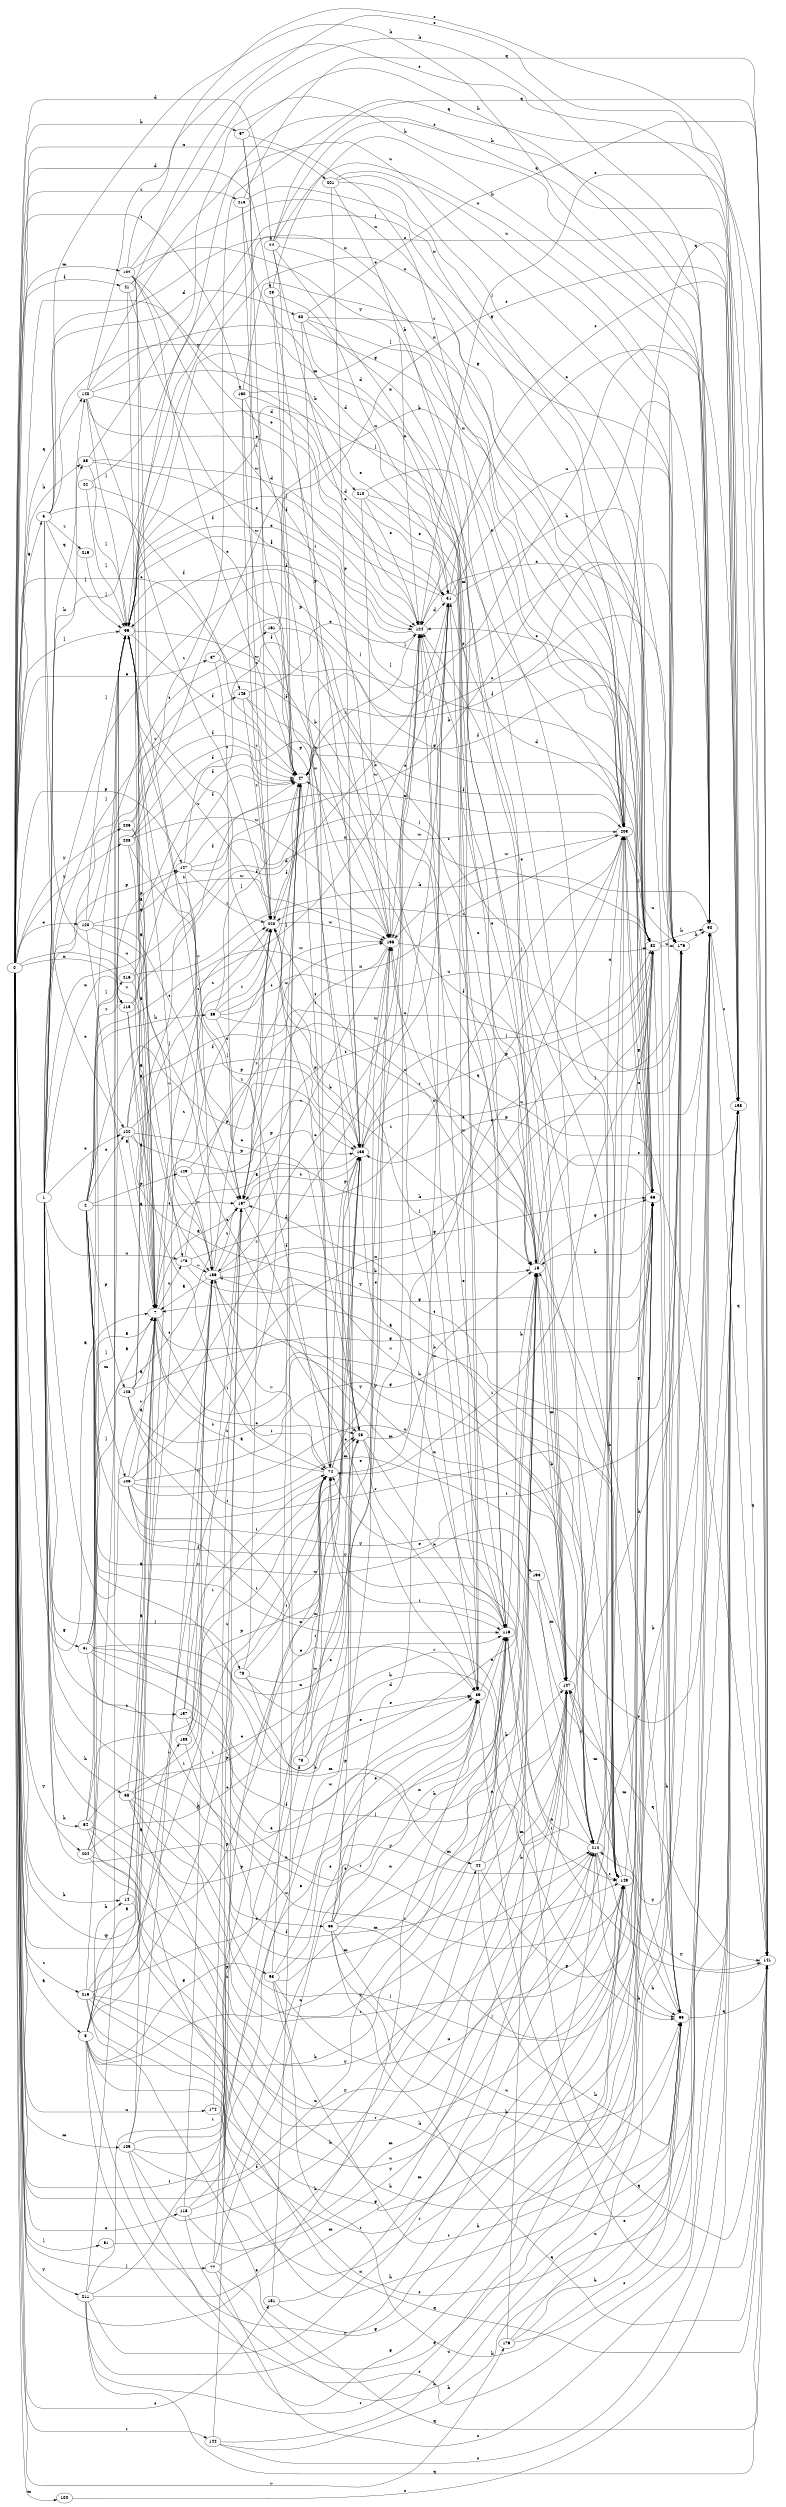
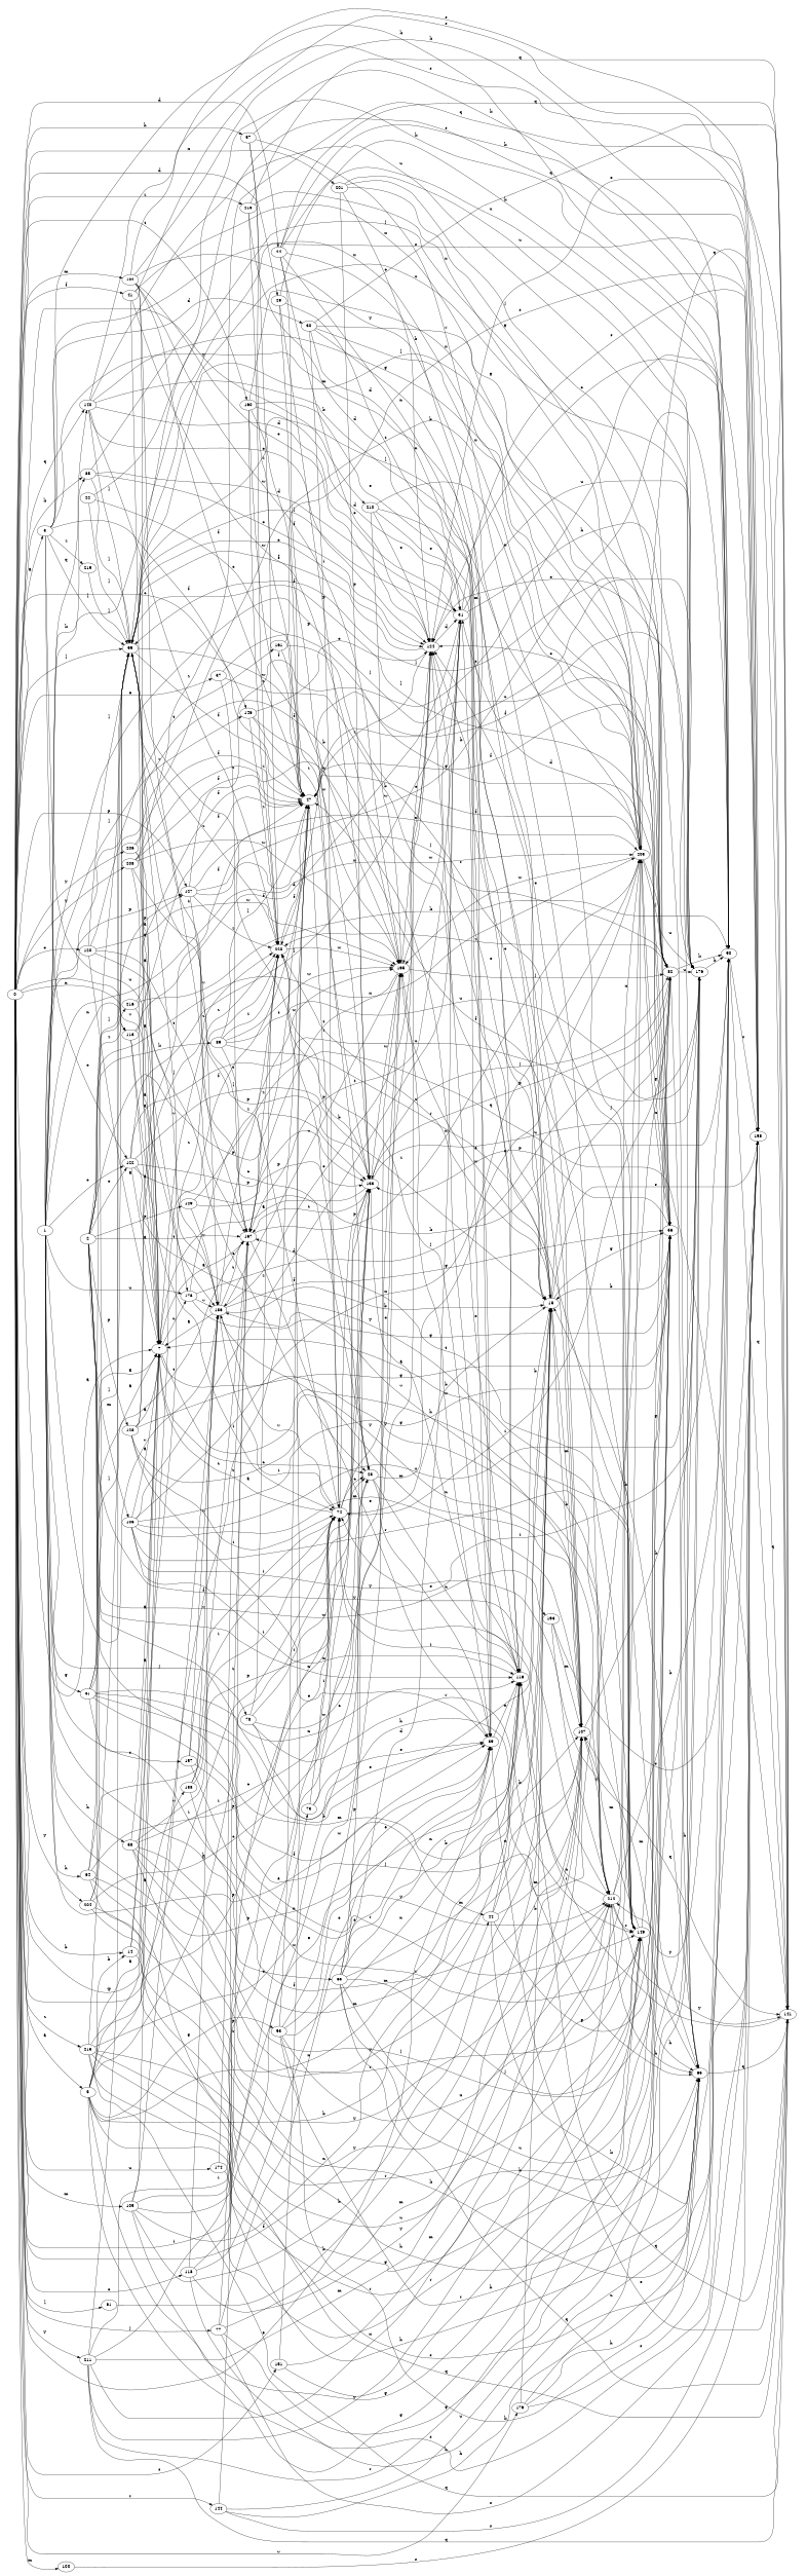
  strict digraph {
    rankdir=LR
    0
    3
    5
    7
    14
    24
    29
    37
    39
    41
    44
    57
    73
    74
    77
    85
    91
    99
    100
    102
    105
    113
    118
    120
    127
    140
    144
    151
    160
    174
    179
    186
    188
    201
    204
    206
    208
    210
    211
    213
    215
    146
    122
    175
    203
    30
    47
    90
    107
    219
    116
    158
    15
    53
    56
    149
    220
    65
    212
    23
    22
    82
    124
    141
    176
    133
    31
    167
    195
    1
    51
    58
    63
    64
    78
    157
    161
    2
    89
    106
    128
    129
    193
    216
    0 -> 3 [label=a]
    0 -> 5 [label=a]
    0 -> 7 [label=a]
    0 -> 14 [label=b]
    0 -> 24 [label=d]
    0 -> 29 [label=d]
    0 -> 37 [label=e]
    0 -> 39 [label=e]
    0 -> 41 [label=f]
    0 -> 44 [label=f]
    0 -> 57 [label=h]
    0 -> 73 [label=i]
    0 -> 74 [label=i]
    0 -> 77 [label=j]
    0 -> 85 [label=k]
    0 -> 91 [label=l]
    0 -> 99 [label=l]
    0 -> 100 [label=m]
    0 -> 102 [label=m]
    0 -> 105 [label=m]
    0 -> 113 [label=n]
    0 -> 118 [label=o]
    0 -> 120 [label=o]
    0 -> 127 [label=p]
    0 -> 140 [label=q]
    0 -> 144 [label=r]
    0 -> 151 [label=s]
    0 -> 160 [label=t]
    0 -> 174 [label=u]
    0 -> 179 [label=v]
    0 -> 186 [label=v]
    0 -> 188 [label=w]
    0 -> 201 [label=x]
    0 -> 204 [label=y]
    0 -> 206 [label=y]
    0 -> 208 [label=y]
    0 -> 210 [label=y]
    0 -> 211 [label=y]
    0 -> 213 [label=z]
    0 -> 215 [label=z]
    0 -> 146 [label=c]
    3 -> 99 [label=l]
    3 -> 122 [label=o]
    3 -> 175 [label=u]
    3 -> 203 [label=x]
    3 -> 30 [label=d]
    3 -> 47 [label=f]
    3 -> 90 [label=k]
    3 -> 107 [label=m]
    3 -> 219 [label=z]
    5 -> 7 [label=a]
    5 -> 14 [label=b]
    5 -> 74 [label=i]
    5 -> 47 [label=f]
    5 -> 116 [label=n]
    5 -> 158 [label=s]
    5 -> 15 [label=b]
    5 -> 53 [label=g]
    5 -> 56 [label=g]
    5 -> 149 [label=r]
    5 -> 220 [label=z]
    7 -> 175 [label=u]
    7 -> 220 [label=z]
    7 -> 65 [label=h]
    7 -> 212 [label=y]
    7 -> 23 [label=c]
    14 -> 7 [label=a]
    14 -> 47 [label=f]
    14 -> 149 [label=r]
    24 -> 47 [label=f]
    24 -> 90 [label=k]
    24 -> 116 [label=n]
    24 -> 15 [label=b]
    24 -> 124 [label=o]
    24 -> 141 [label=q]
    24 -> 176 [label=u]
    29 -> 47 [label=f]
    29 -> 90 [label=k]
    29 -> 133 [label=p]
    29 -> 31 [label=d]
    37 -> 15 [label=b]
    37 -> 56 [label=g]
    37 -> 167 [label=t]
    39 -> 116 [label=n]
    39 -> 195 [label=w]
    41 -> 7 [label=a]
    41 -> 203 [label=x]
    41 -> 158 [label=s]
    41 -> 195 [label=w]
    44 -> 90 [label=k]
    44 -> 107 [label=m]
    44 -> 116 [label=n]
    44 -> 15 [label=b]
    44 -> 56 [label=g]
    57 -> 47 [label=f]
    57 -> 90 [label=k]
    57 -> 149 [label=r]
    57 -> 220 [label=z]
    73 -> 39 [label=e]
    73 -> 74 [label=i]
    73 -> 23 [label=c]
    74 -> 7 [label=a]
    74 -> 99 [label=l]
    74 -> 186 [label=v]
    74 -> 15 [label=b]
    74 -> 23 [label=c]
    74 -> 124 [label=o]
    74 -> 133 [label=p]
    77 -> 39 [label=e]
    77 -> 107 [label=m]
    77 -> 158 [label=s]
    77 -> 56 [label=g]
    77 -> 167 [label=t]
    85 -> 99 [label=l]
    85 -> 90 [label=k]
    85 -> 124 [label=o]
    85 -> 31 [label=d]
    91 -> 15 [label=b]
    99 -> 7 [label=a]
    99 -> 47 [label=f]
    99 -> 158 [label=s]
    99 -> 220 [label=z]
    99 -> 23 [label=c]
    99 -> 124 [label=o]
    99 -> 176 [label=u]
    99 -> 195 [label=w]
    100 -> 158 [label=s]
    102 -> 7 [label=a]
    102 -> 47 [label=f]
    102 -> 90 [label=k]
    102 -> 158 [label=s]
    102 -> 212 [label=y]
    102 -> 124 [label=o]
    102 -> 167 [label=t]
    102 -> 195 [label=w]
    105 -> 7 [label=a]
    105 -> 39 [label=e]
    105 -> 186 [label=v]
    105 -> 116 [label=n]
    105 -> 15 [label=b]
    105 -> 56 [label=g]
    105 -> 133 [label=p]
    113 -> 7 [label=a]
    113 -> 74 [label=i]
    113 -> 47 [label=f]
    113 -> 31 [label=d]
    118 -> 39 [label=e]
    118 -> 186 [label=v]
    118 -> 65 [label=h]
    118 -> 212 [label=y]
    118 -> 195 [label=w]
    120 -> 7 [label=a]
    120 -> 99 [label=l]
    120 -> 15 [label=b]
    120 -> 23 [label=c]
    120 -> 167 [label=t]
    120 -> 195 [label=w]
    127 -> 186 [label=v]
    127 -> 203 [label=x]
    127 -> 90 [label=k]
    127 -> 158 [label=s]
    127 -> 220 [label=z]
    127 -> 82 [label=j]
    140 -> 99 [label=l]
    140 -> 158 [label=s]
    140 -> 15 [label=b]
    140 -> 56 [label=g]
    140 -> 220 [label=z]
    140 -> 124 [label=o]
    140 -> 176 [label=u]
    140 -> 31 [label=d]
    144 -> 158 [label=s]
    144 -> 65 [label=h]
    144 -> 176 [label=u]
    144 -> 167 [label=t]
    151 -> 47 [label=f]
    151 -> 107 [label=m]
    151 -> 149 [label=r]
    160 -> 39 [label=e]
    160 -> 203 [label=x]
    160 -> 47 [label=f]
    160 -> 220 [label=z]
    160 -> 133 [label=p]
    160 -> 31 [label=d]
    174 -> 149 [label=r]
    174 -> 167 [label=t]
    179 -> 158 [label=s]
    179 -> 15 [label=b]
    179 -> 65 [label=h]
    179 -> 176 [label=u]
    186 -> 7 [label=a]
    186 -> 74 [label=i]
    186 -> 99 [label=l]
    186 -> 107 [label=m]
    186 -> 15 [label=b]
    186 -> 56 [label=g]
    186 -> 220 [label=z]
    186 -> 124 [label=o]
    186 -> 167 [label=t]
    188 -> 74 [label=i]
    188 -> 186 [label=v]
    188 -> 107 [label=m]
    188 -> 167 [label=t]
    201 -> 56 [label=g]
    201 -> 82 [label=j]
    201 -> 124 [label=o]
    201 -> 176 [label=u]
    201 -> 133 [label=p]
    204 -> 7 [label=a]
    204 -> 99 [label=l]
    204 -> 212 [label=y]
    204 -> 23 [label=c]
    204 -> 176 [label=u]
    206 -> 7 [label=a]
    206 -> 186 [label=v]
-   206 -> 203 [label=x]
+   206 -> 203 [label=t]
    206 -> 47 [label=f]
    208 -> 7 [label=a]
    208 -> 47 [label=f]
    208 -> 116 [label=n]
    208 -> 141 [label=q]
    208 -> 133 [label=p]
    208 -> 195 [label=w]
    210 -> 39 [label=e]
    210 -> 203 [label=x]
    210 -> 107 [label=m]
    210 -> 124 [label=o]
    210 -> 195 [label=w]
    211 -> 74 [label=i]
    211 -> 99 [label=l]
    211 -> 203 [label=x]
    211 -> 107 [label=m]
    211 -> 149 [label=r]
    211 -> 212 [label=y]
    211 -> 141 [label=q]
    211 -> 133 [label=p]
    213 -> 203 [label=x]
    213 -> 220 [label=z]
    213 -> 141 [label=q]
    213 -> 31 [label=d]
    215 -> 99 [label=l]
    215 -> 158 [label=s]
    215 -> 56 [label=g]
    215 -> 65 [label=h]
    215 -> 212 [label=y]
    215 -> 124 [label=o]
    215 -> 141 [label=q]
    215 -> 133 [label=p]
    146 -> 220 [label=z]
    146 -> 124 [label=o]
-   146 -> 133 [label=p]
+   146 -> 133 [label=i]
    146 -> 195 [label=w]
    122 -> 7 [label=a]
    122 -> 90 [label=k]
    122 -> 15 [label=b]
    122 -> 212 [label=y]
    122 -> 176 [label=u]
    122 -> 133 [label=p]
    122 -> 31 [label=l]
    175 -> 186 [label=v]
    175 -> 56 [label=g]
    175 -> 82 [label=j]
    175 -> 195 [label=w]
    203 -> 99 [label=l]
    203 -> 47 [label=f]
    203 -> 56 [label=g]
    203 -> 82 [label=j]
    203 -> 141 [label=q]
    203 -> 176 [label=u]
    203 -> 31 [label=d]
    203 -> 195 [label=w]
    30 -> 74 [label=i]
    30 -> 203 [label=x]
    30 -> 116 [label=n]
    30 -> 15 [label=b]
    30 -> 56 [label=g]
    30 -> 141 [label=q]
    47 -> 74 [label=i]
    47 -> 176 [label=u]
    47 -> 167 [label=t]
    90 -> 158 [label=s]
    90 -> 212 [label=y]
    90 -> 124 [label=o]
    90 -> 141 [label=q]
    107 -> 186 [label=v]
    107 -> 90 [label=k]
    107 -> 15 [label=b]
    107 -> 212 [label=y]
    107 -> 124 [label=o]
    219 -> 99 [label=l]
    116 -> 74 [label=i]
    116 -> 15 [label=b]
    116 -> 220 [label=z]
    116 -> 124 [label=o]
    116 -> 141 [label=q]
    158 -> 141 [label=q]
    15 -> 107 [label=m]
    15 -> 158 [label=s]
    15 -> 56 [label=g]
    15 -> 220 [label=z]
    15 -> 82 [label=j]
    15 -> 124 [label=o]
    15 -> 195 [label=w]
    53 -> 39 [label=e]
    53 -> 203 [label=x]
    53 -> 47 [label=f]
    53 -> 90 [label=k]
    53 -> 116 [label=n]
    53 -> 65 [label=h]
    53 -> 195 [label=w]
    56 -> 99 [label=l]
    56 -> 203 [label=x]
    56 -> 15 [label=b]
    56 -> 124 [label=o]
    56 -> 133 [label=p]
    149 -> 7 [label=a]
    149 -> 47 [label=f]
    149 -> 107 [label=m]
    149 -> 56 [label=g]
    149 -> 65 [label=h]
    149 -> 124 [label=o]
    149 -> 167 [label=t]
    220 -> 47 [label=f]
    220 -> 133 [label=p]
    220 -> 195 [label=w]
    65 -> 99 [label=l]
    65 -> 107 [label=m]
    65 -> 15 [label=b]
    65 -> 141 [label=q]
    212 -> 203 [label=x]
    212 -> 90 [label=k]
    212 -> 116 [label=n]
    212 -> 149 [label=r]
    212 -> 65 [label=h]
    212 -> 141 [label=y]
    23 -> 39 [label=e]
    23 -> 99 [label=l]
    23 -> 203 [label=x]
    23 -> 116 [label=n]
    22 -> 99 [label=l]
    22 -> 23 [label=c]
    22 -> 82 [label=j]
    82 -> 74 [label=i]
    82 -> 99 [label=l]
    82 -> 47 [label=f]
    82 -> 90 [label=k]
    82 -> 220 [label=z]
    82 -> 65 [label=h]
    82 -> 124 [label=o]
    82 -> 176 [label=u]
    82 -> 133 [label=p]
    124 -> 99 [label=l]
    124 -> 220 [label=z]
    124 -> 31 [label=d]
    141 -> 39 [label=e]
    141 -> 74 [label=i]
    141 -> 124 [label=o]
    176 -> 74 [label=i]
    176 -> 47 [label=f]
    176 -> 90 [label=k]
    133 -> 7 [label=a]
    133 -> 116 [label=n]
    133 -> 82 [label=j]
    133 -> 176 [label=u]
    133 -> 167 [label=t]
    133 -> 195 [label=w]
    31 -> 39 [label=e]
    31 -> 99 [label=l]
    31 -> 158 [label=s]
    31 -> 65 [label=h]
    31 -> 176 [label=u]
    31 -> 167 [label=t]
    31 -> 195 [label=w]
    167 -> 7 [label=a]
    167 -> 39 [label=e]
    167 -> 203 [label=x]
    167 -> 220 [label=z]
    195 -> 186 [label=v]
    195 -> 82 [label=j]
    195 -> 124 [label=o]
    195 -> 167 [label=t]
    1 -> 39 [label=e]
    1 -> 85 [label=k]
    1 -> 113 [label=n]
    1 -> 127 [label=p]
    1 -> 140 [label=q]
    1 -> 186 [label=v]
    1 -> 146 [label=r]
    1 -> 122 [label=o]
    1 -> 175 [label=u]
    1 -> 203 [label=x]
    1 -> 116 [label=n]
    1 -> 158 [label=s]
    1 -> 82 [label=j]
    1 -> 51 [label=g]
    1 -> 58 [label=h]
    1 -> 63 [label=h]
    1 -> 64 [label=h]
    1 -> 78 [label=j]
    1 -> 157 [label=s]
    1 -> 161 [label=t]
    51 -> 7 [label=a]
    51 -> 99 [label=l]
    51 -> 107 [label=m]
    51 -> 116 [label=n]
    51 -> 15 [label=b]
    51 -> 149 [label=r]
    51 -> 82 [label=j]
    51 -> 167 [label=t]
    58 -> 7 [label=a]
    58 -> 90 [label=k]
    58 -> 107 [label=m]
    58 -> 212 [label=y]
    58 -> 23 [label=c]
    58 -> 82 [label=j]
    58 -> 133 [label=p]
    63 -> 107 [label=m]
    63 -> 116 [label=n]
    63 -> 15 [label=b]
    63 -> 65 [label=h]
    63 -> 82 [label=j]
    63 -> 141 [label=q]
    63 -> 176 [label=u]
    63 -> 133 [label=p]
    63 -> 31 [label=d]
    64 -> 74 [label=i]
    64 -> 99 [label=l]
    64 -> 149 [label=r]
    64 -> 65 [label=h]
    64 -> 141 [label=q]
    64 -> 133 [label=p]
    78 -> 39 [label=e]
    78 -> 74 [label=i]
    78 -> 149 [label=r]
    78 -> 220 [label=z]
    78 -> 195 [label=w]
    157 -> 74 [label=i]
    157 -> 186 [label=v]
    157 -> 149 [label=r]
    157 -> 212 [label=y]
    161 -> 47 [label=f]
    161 -> 158 [label=s]
    161 -> 149 [label=r]
    2 -> 44 [label=f]
    2 -> 127 [label=p]
    2 -> 122 [label=o]
    2 -> 203 [label=x]
    2 -> 116 [label=n]
    2 -> 65 [label=h]
    2 -> 212 [label=y]
    2 -> 133 [label=p]
    2 -> 167 [label=t]
    2 -> 89 [label=k]
    2 -> 106 [label=m]
    2 -> 128 [label=p]
    2 -> 129 [label=p]
    2 -> 193 [label=w]
    2 -> 216 [label=z]
    89 -> 47 [label=f]
    89 -> 149 [label=r]
    89 -> 220 [label=z]
    89 -> 176 [label=u]
    89 -> 167 [label=t]
    89 -> 195 [label=w]
    106 -> 7 [label=a]
    106 -> 203 [label=x]
    106 -> 107 [label=m]
    106 -> 116 [label=n]
    106 -> 56 [label=g]
    106 -> 149 [label=r]
    106 -> 212 [label=y]
    106 -> 176 [label=u]
    106 -> 31 [label=d]
    128 -> 7 [label=a]
    128 -> 39 [label=e]
    128 -> 74 [label=i]
    128 -> 47 [label=f]
    128 -> 56 [label=g]
    128 -> 220 [label=z]
    128 -> 212 [label=y]
    129 -> 186 [label=v]
    129 -> 141 [label=q]
    129 -> 133 [label=p]
    193 -> 107 [label=m]
    193 -> 158 [label=s]
    193 -> 141 [label=q]
    216 -> 7 [label=a]
    216 -> 47 [label=f]
    216 -> 90 [label=k]
  }
